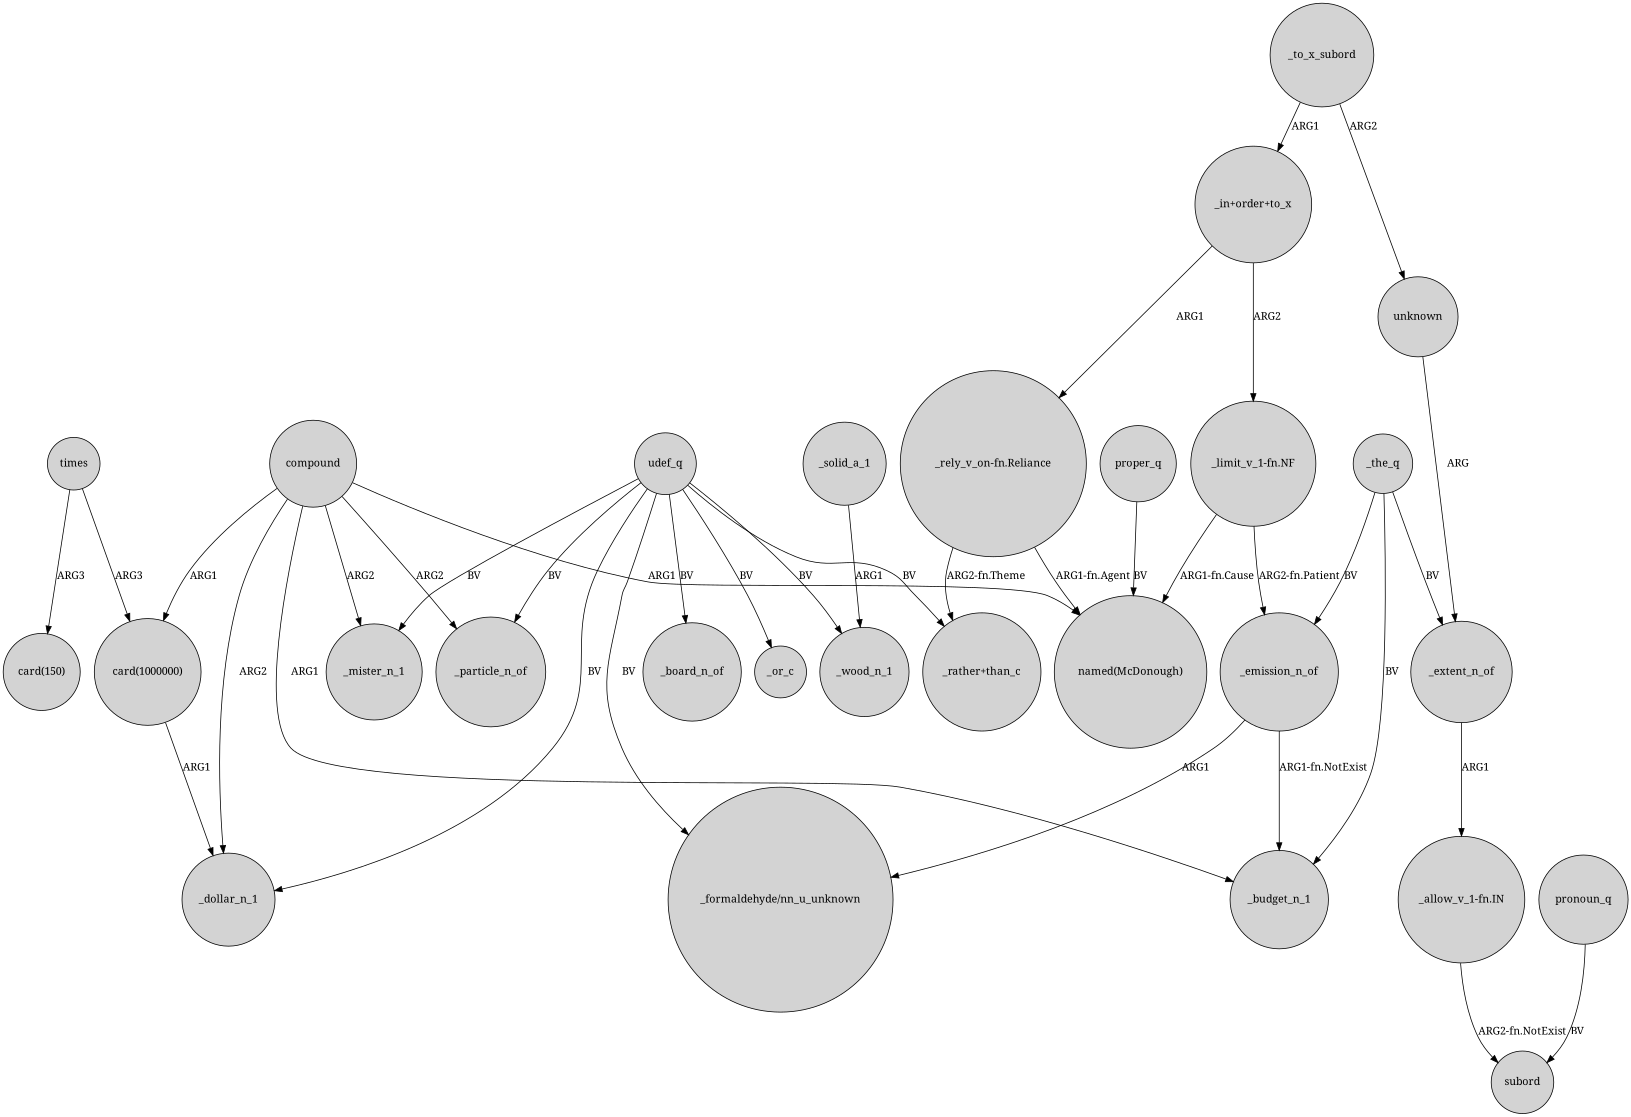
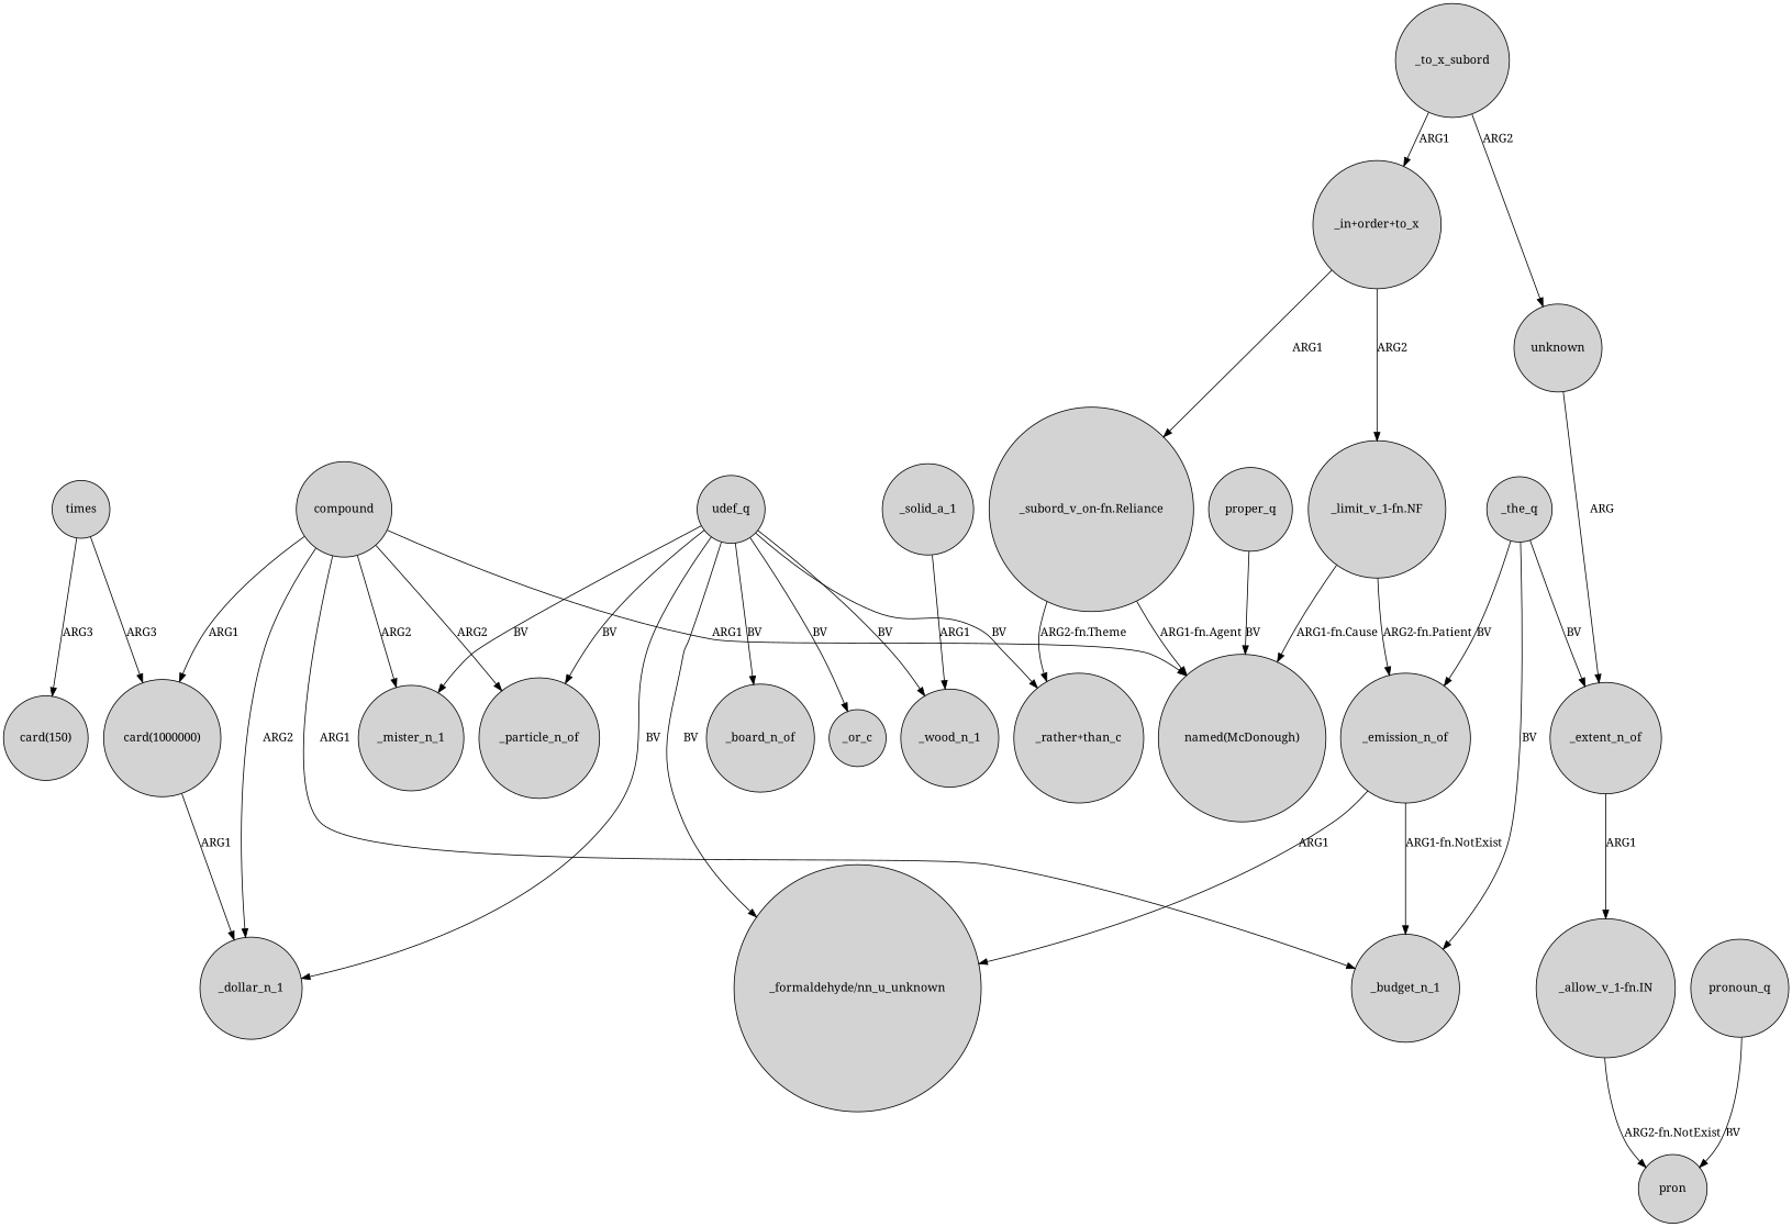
  digraph {
    fontname="Noto Serif"
    node [fontname="Noto Serif" shape=circle style=filled]
    edge [fontname="Noto Serif"]
    "card(1000000)"
    _dollar_n_1
    udef_q
    _particle_n_of
    _wood_n_1
    _board_n_of
    _mister_n_1
    _or_c
    "_formaldehyde/nn_u_unknown"
    "_rather+than_c"
    "_in+order+to_x"
-   "_rely_v_on-fn.Reliance"
+   "_rely_v_on-fn.Reliance" [label="_subord_v_on-fn.Reliance"]
    "_limit_v_1-fn.NF"
    "named(McDonough)"
    _emission_n_of
    compound
    _budget_n_1
    "_allow_v_1-fn.IN"
-   pron [label=subord]
+   pron
    proper_q
    _solid_a_1
    _the_q
    _extent_n_of
    times
    "card(150)"
    _to_x_subord
    unknown
    pronoun_q
    "card(1000000)" -> _dollar_n_1 [label=ARG1]
    udef_q -> _dollar_n_1 [label=BV]
    udef_q -> _particle_n_of [label=BV]
    udef_q -> _wood_n_1 [label=BV]
    udef_q -> _board_n_of [label=BV]
    udef_q -> _mister_n_1 [label=BV]
    udef_q -> _or_c [label=BV]
    udef_q -> "_formaldehyde/nn_u_unknown" [label=BV]
    udef_q -> "_rather+than_c" [label=BV]
    "_in+order+to_x" -> "_rely_v_on-fn.Reliance" [label=ARG1]
    "_in+order+to_x" -> "_limit_v_1-fn.NF" [label=ARG2]
    "_rely_v_on-fn.Reliance" -> "_rather+than_c" [label="ARG2-fn.Theme"]
    "_rely_v_on-fn.Reliance" -> "named(McDonough)" [label="ARG1-fn.Agent"]
    "_limit_v_1-fn.NF" -> "named(McDonough)" [label="ARG1-fn.Cause"]
    "_limit_v_1-fn.NF" -> _emission_n_of [label="ARG2-fn.Patient"]
    _emission_n_of -> "_formaldehyde/nn_u_unknown" [label=ARG1]
    _emission_n_of -> _budget_n_1 [label="ARG1-fn.NotExist"]
    compound -> "card(1000000)" [label=ARG1]
    compound -> _dollar_n_1 [label=ARG2]
    compound -> _particle_n_of [label=ARG2]
    compound -> _mister_n_1 [label=ARG2]
    compound -> "named(McDonough)" [label=ARG1]
    compound -> _budget_n_1 [label=ARG1]
    "_allow_v_1-fn.IN" -> pron [label="ARG2-fn.NotExist"]
    proper_q -> "named(McDonough)" [label=BV]
    _solid_a_1 -> _wood_n_1 [label=ARG1]
    _the_q -> _emission_n_of [label=BV]
    _the_q -> _budget_n_1 [label=BV]
    _the_q -> _extent_n_of [label=BV]
    _extent_n_of -> "_allow_v_1-fn.IN" [label=ARG1]
    times -> "card(1000000)" [label=ARG3]
    times -> "card(150)" [label=ARG3]
    _to_x_subord -> "_in+order+to_x" [label=ARG1]
    _to_x_subord -> unknown [label=ARG2]
    unknown -> _extent_n_of [label=ARG]
    pronoun_q -> pron [label=BV]
  }
